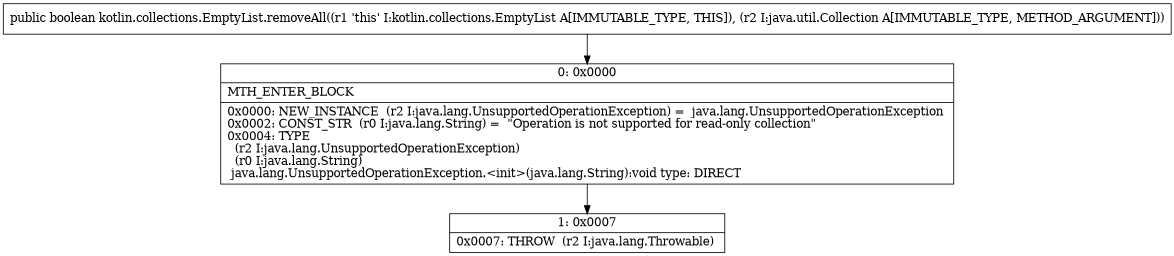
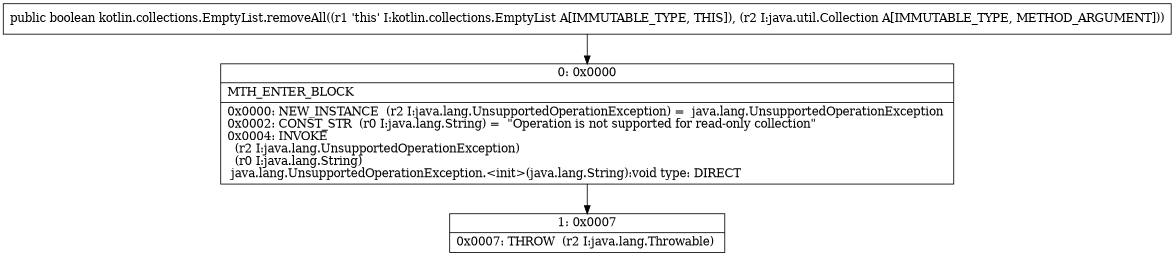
  digraph {
    node [shape=record]
-   n1 [label="{0\:\ 0x0000|MTH_ENTER_BLOCK\l|0x0000: NEW_INSTANCE  (r2 I:java.lang.UnsupportedOperationException) =  java.lang.UnsupportedOperationException \l0x0002: CONST_STR  (r0 I:java.lang.String) =  \"Operation is not supported for read\-only collection\" \l0x0004: TYPE  \l  (r2 I:java.lang.UnsupportedOperationException)\l  (r0 I:java.lang.String)\l java.lang.UnsupportedOperationException.\<init\>(java.lang.String):void type: DIRECT \l}"]
+   n1 [label="{0\:\ 0x0000|MTH_ENTER_BLOCK\l|0x0000: NEW_INSTANCE  (r2 I:java.lang.UnsupportedOperationException) =  java.lang.UnsupportedOperationException \l0x0002: CONST_STR  (r0 I:java.lang.String) =  \"Operation is not supported for read\-only collection\" \l0x0004: INVOKE  \l  (r2 I:java.lang.UnsupportedOperationException)\l  (r0 I:java.lang.String)\l java.lang.UnsupportedOperationException.\<init\>(java.lang.String):void type: DIRECT \l}"]
    n2 [label="{1\:\ 0x0007|0x0007: THROW  (r2 I:java.lang.Throwable) \l}"]
    n3 [label="{public boolean kotlin.collections.EmptyList.removeAll((r1 'this' I:kotlin.collections.EmptyList A[IMMUTABLE_TYPE, THIS]), (r2 I:java.util.Collection A[IMMUTABLE_TYPE, METHOD_ARGUMENT])) }"]
    n1 -> n2
    n3 -> n1
  }
